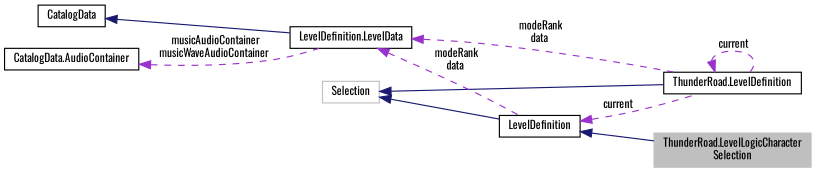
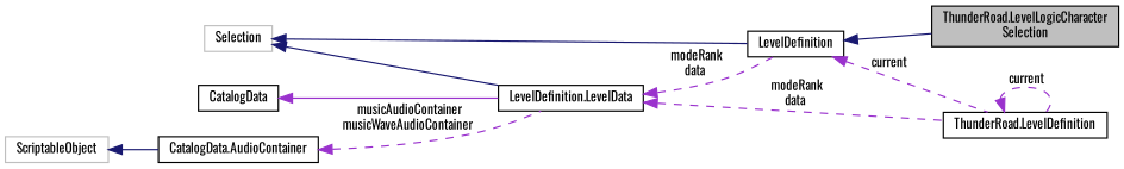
  digraph {
    fontname=Oswald
    rankdir=LR
    node [color=black fillcolor=white fontname=Oswald fontsize=10 shape=record style=filled]
    edge [color=midnightblue dir=back fontname=Oswald fontsize=10 labelfontname=Helvetica labelfontsize=10 style=solid]
-   n1 [color=grey75 fillcolor=grey75 fontcolor=black height=0.2 label="ThunderRoad.LevelLogicCharacter\lSelection" width=0.4]
+   n1 [fillcolor=grey75 fontcolor=black height=0.2 label="ThunderRoad.LevelLogicCharacter\lSelection" width=0.4]
    n2 [height=0.2 label=LevelDefinition width=0.4]
    n3 [height=0.2 label="ThunderRoad.LevelDefinition" width=0.4]
    n4 [color=grey75 height=0.2 label=Selection width=0.4]
    n5 [height=0.2 label="LevelDefinition.LevelData" width=0.4]
    n6 [height=0.2 label=CatalogData width=0.4]
    n7 [height=0.2 label="CatalogData.AudioContainer" width=0.4]
+   n8 [color=grey75 height=0.2 label=ScriptableObject width=0.4]
    n2 -> n1
    n2 -> n3 [color=darkorchid3 label=" current" style=dashed]
    n3 -> n3 [color=darkorchid3 label=" current" style=dashed]
    n4 -> n2
-   n4 -> n3
+   n4 -> n5
    n5 -> n2 [color=darkorchid3 label=" modeRank\ndata" style=dashed]
    n5 -> n3 [color=darkorchid3 label=" modeRank\ndata" style=dashed]
-   n6 -> n5
+   n6 -> n5 [color=darkorchid3]
    n7 -> n5 [color=darkorchid3 label=" musicAudioContainer\nmusicWaveAudioContainer" style=dashed]
+   n8 -> n7
  }
